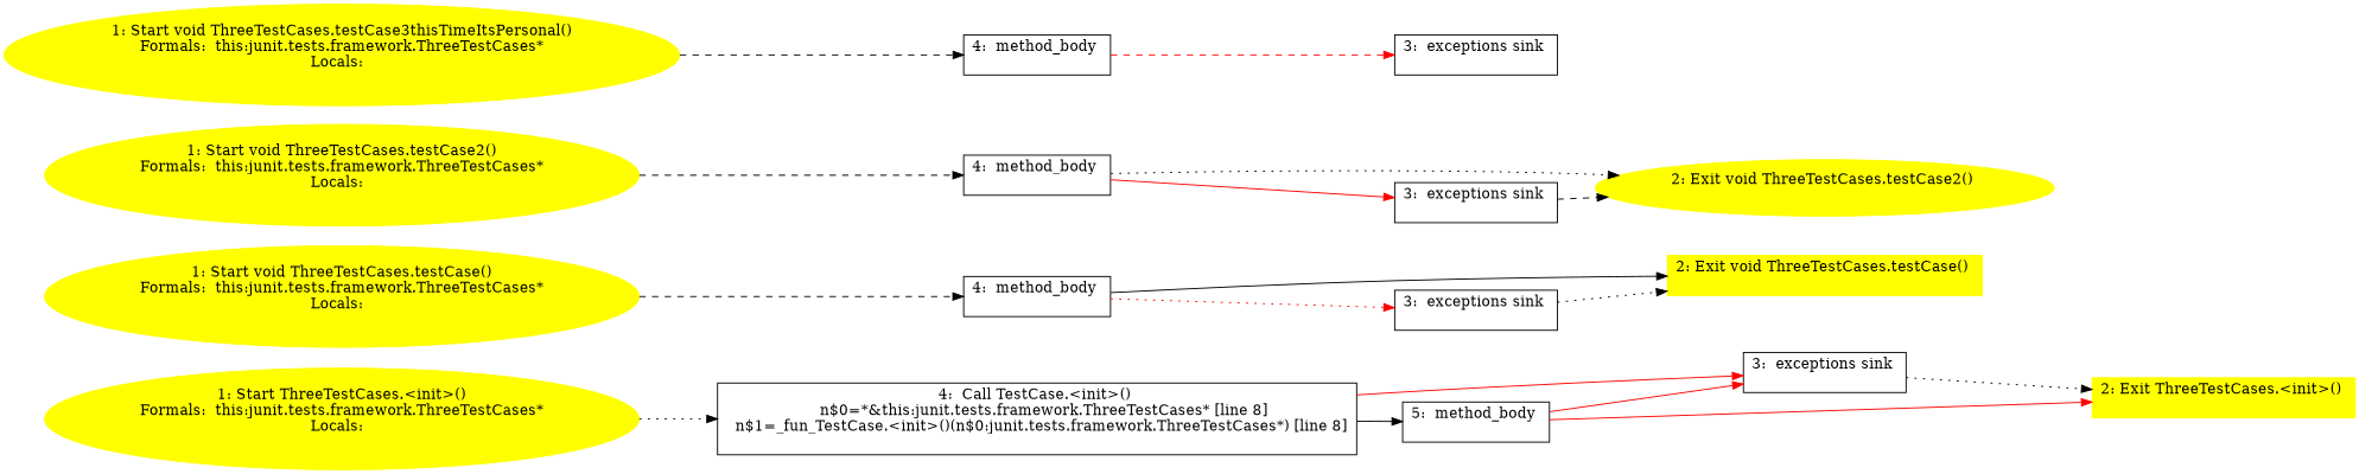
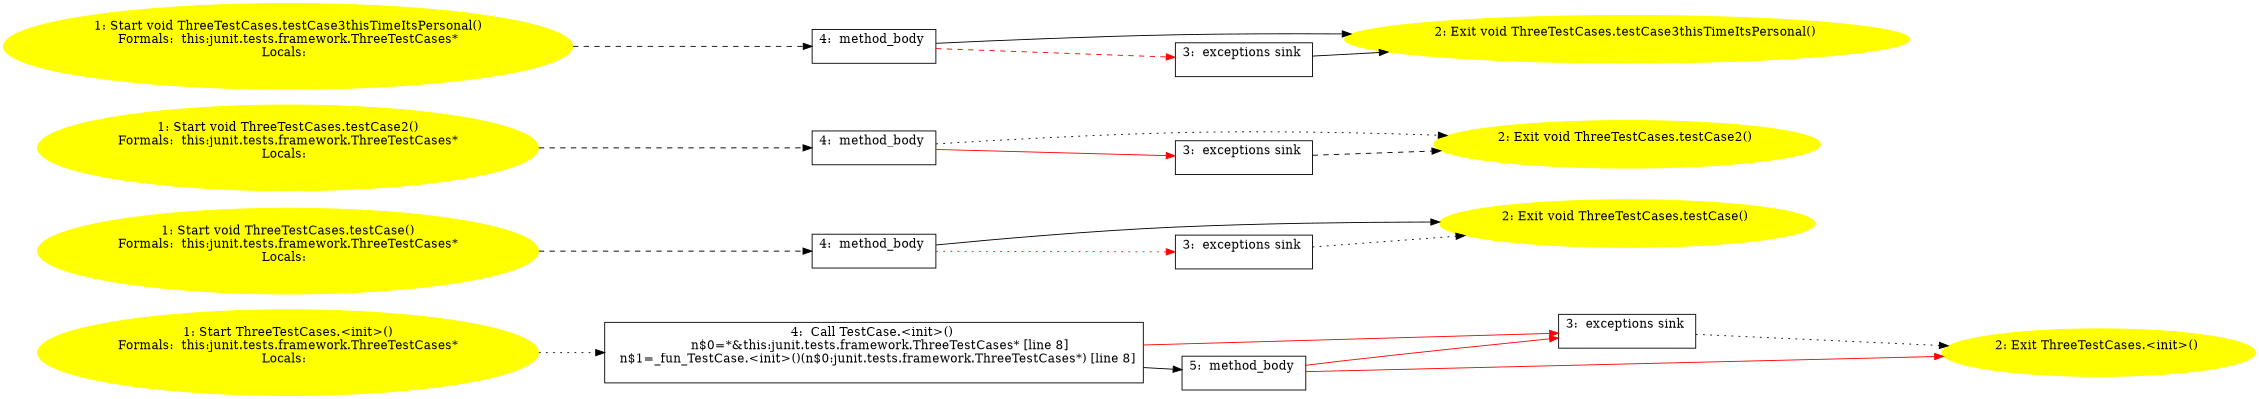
  digraph {
    rankdir=LR
    node [shape=box]
    edge [style=solid]
    n1 [color=yellow label="1: Start ThreeTestCases.<init>()\nFormals:  this:junit.tests.framework.ThreeTestCases*\nLocals:  \n  " style=filled shape=""]
    n2 [label="4:  Call TestCase.<init>() \n   n$0=*&this:junit.tests.framework.ThreeTestCases* [line 8]\n  n$1=_fun_TestCase.<init>()(n$0:junit.tests.framework.ThreeTestCases*) [line 8]\n "]
    n3 [label="3:  exceptions sink \n  "]
    n4 [label="5:  method_body \n  "]
-   n5 [color=yellow label="2: Exit ThreeTestCases.<init>() \n  " style=filled]
+   n5 [color=yellow label="2: Exit ThreeTestCases.<init>() \n  " style=filled shape=""]
    n6 [color=yellow label="1: Start void ThreeTestCases.testCase()\nFormals:  this:junit.tests.framework.ThreeTestCases*\nLocals:  \n  " style=filled shape=""]
    n7 [label="4:  method_body \n  "]
-   n8 [color=yellow label="2: Exit void ThreeTestCases.testCase() \n  " style=filled]
+   n8 [color=yellow label="2: Exit void ThreeTestCases.testCase() \n  " style=filled shape=""]
    n9 [label="3:  exceptions sink \n  "]
    n10 [color=yellow label="1: Start void ThreeTestCases.testCase2()\nFormals:  this:junit.tests.framework.ThreeTestCases*\nLocals:  \n  " style=filled shape=""]
    n11 [label="4:  method_body \n  "]
    n12 [color=yellow label="2: Exit void ThreeTestCases.testCase2() \n  " style=filled shape=""]
    n13 [label="3:  exceptions sink \n  "]
    n14 [color=yellow label="1: Start void ThreeTestCases.testCase3thisTimeItsPersonal()\nFormals:  this:junit.tests.framework.ThreeTestCases*\nLocals:  \n  " style=filled shape=""]
    n15 [label="4:  method_body \n  "]
+   n16 [color=yellow label="2: Exit void ThreeTestCases.testCase3thisTimeItsPersonal() \n  " style=filled shape=""]
    n17 [label="3:  exceptions sink \n  "]
    n1 -> n2 [style=dotted]
    n2 -> n3 [color=red]
    n2 -> n4
    n3 -> n5 [style=dotted]
    n4 -> n3 [color=red]
    n4 -> n5 [color=red]
    n6 -> n7 [style=dashed]
    n7 -> n8
    n7 -> n9 [color=red style=dotted]
    n9 -> n8 [style=dotted]
    n10 -> n11 [style=dashed]
    n11 -> n12 [style=dotted]
    n11 -> n13 [color=red]
    n13 -> n12 [style=dashed]
    n14 -> n15 [style=dashed]
+   n15 -> n16
    n15 -> n17 [color=red style=dashed]
+   n17 -> n16
  }
